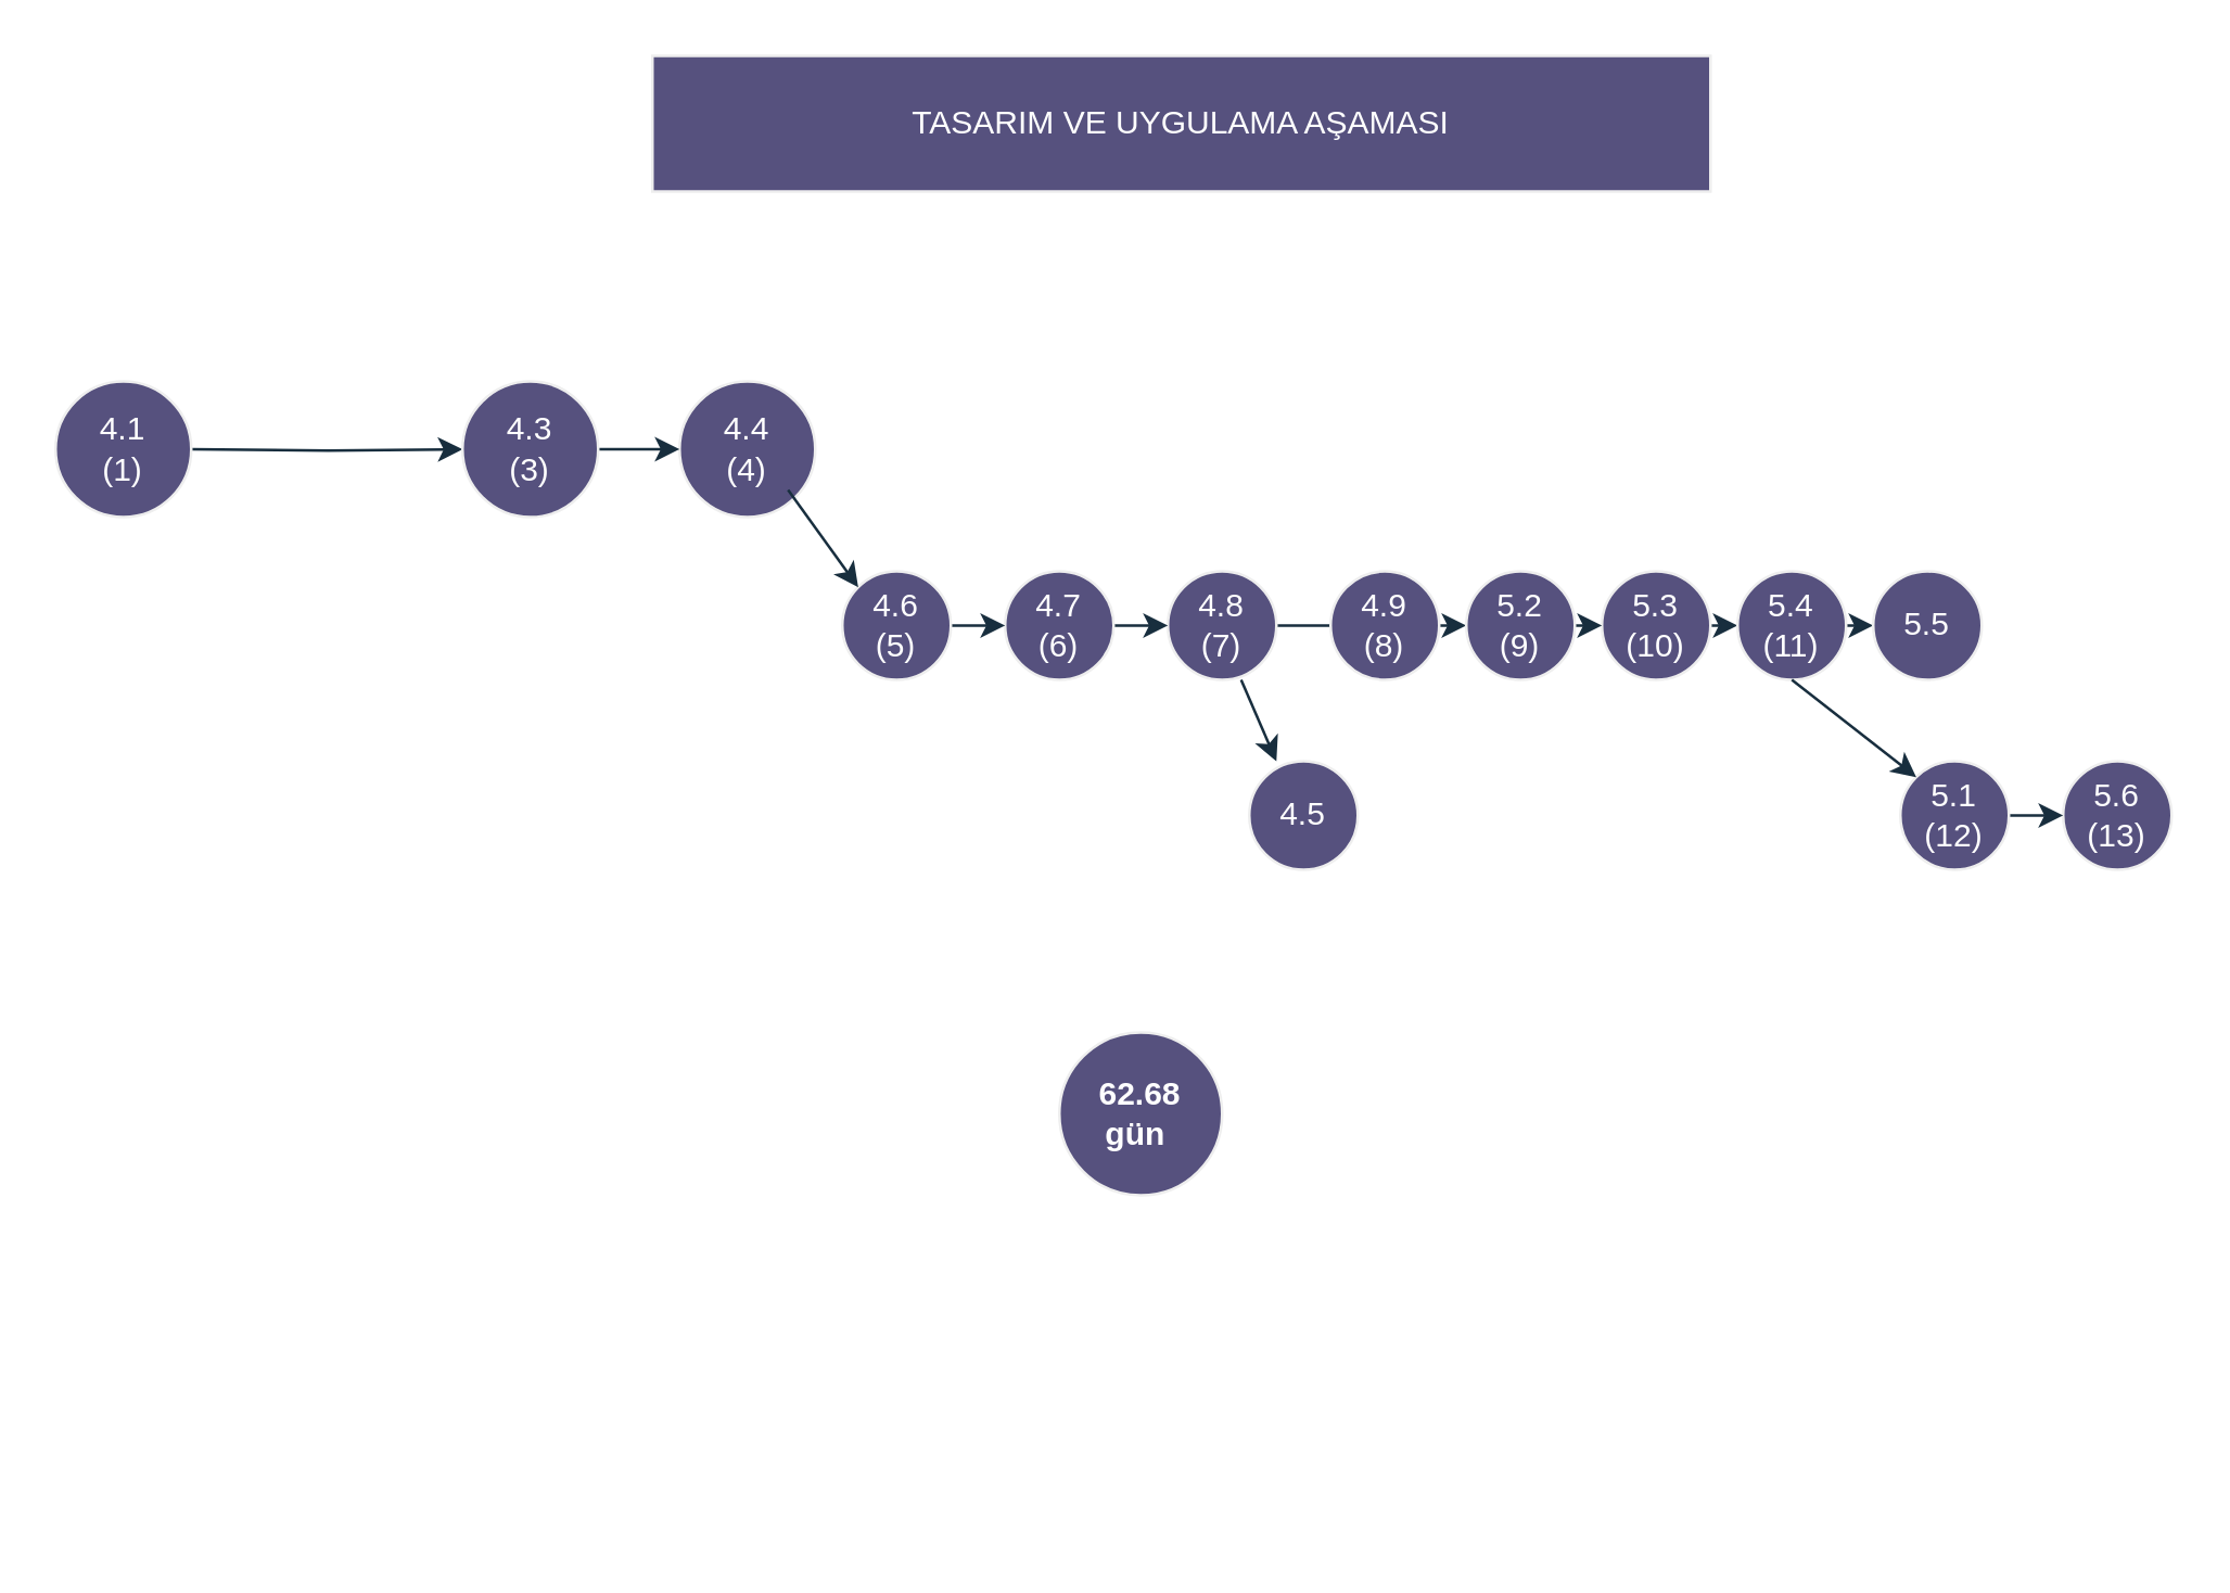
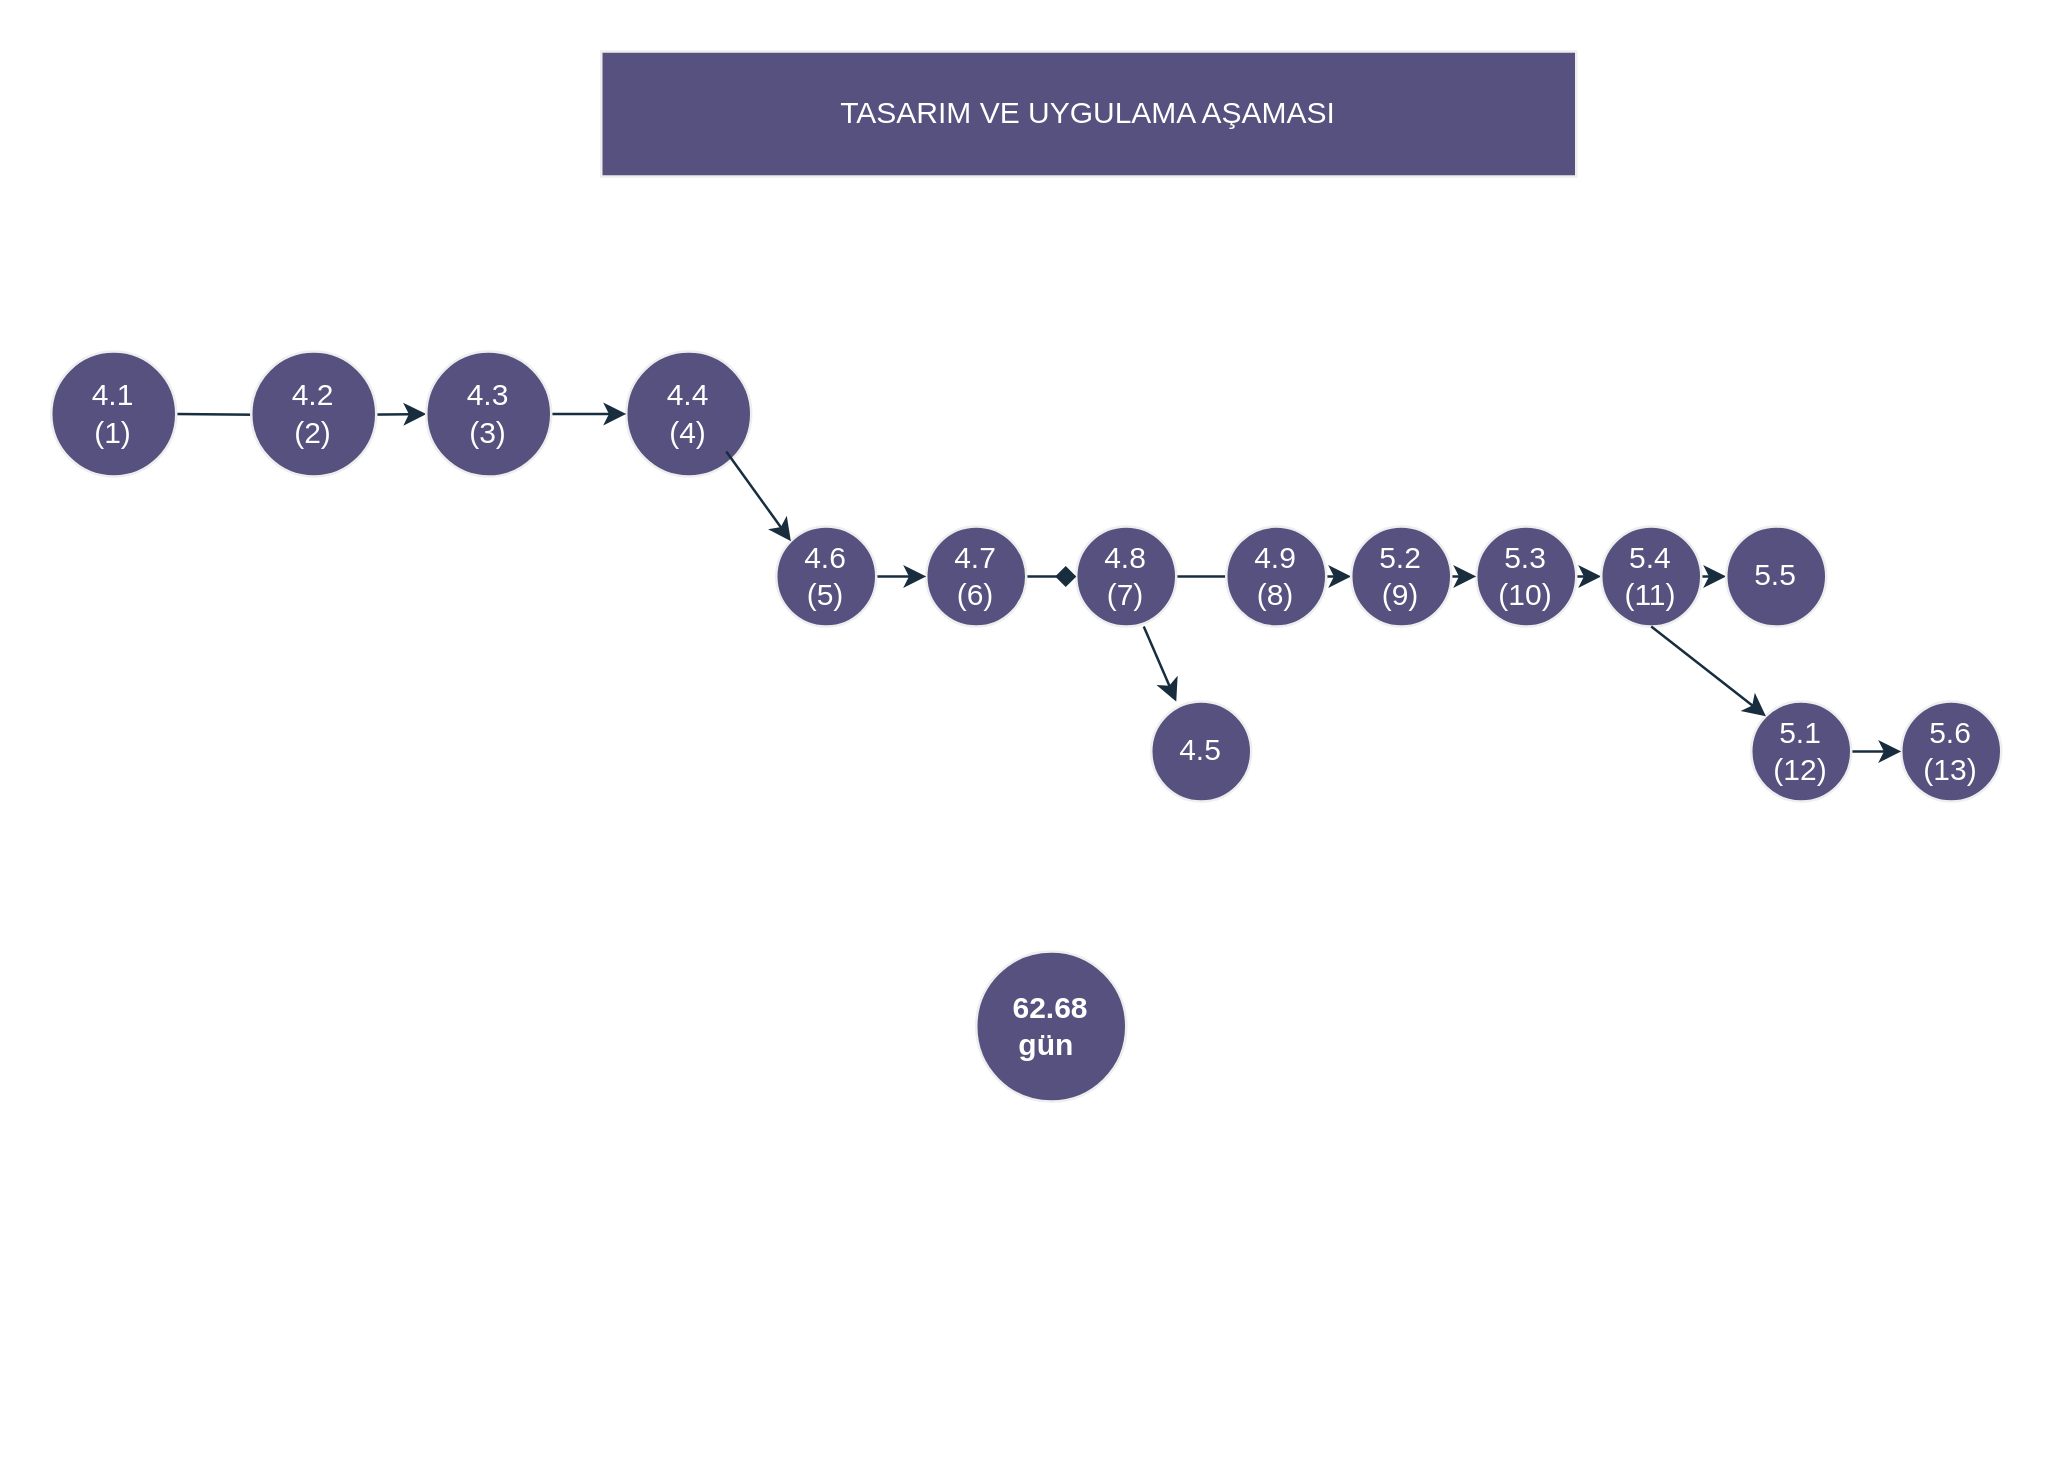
  <mxCell id="0" />
  <mxCell id="1" parent="0" />
  <mxCell id="2" value="" style="edgeStyle=orthogonalEdgeStyle;rounded=0;orthogonalLoop=1;jettySize=auto;html=1;labelBackgroundColor=none;strokeColor=#182E3E;fontColor=default;" parent="1" target="13" edge="1"><mxGeometry relative="1" as="geometry"><mxPoint x="70" y="165" as="sourcePoint" /></mxGeometry></mxCell>
  <mxCell id="3" value="4.1&lt;div&gt;(1)&lt;/div&gt;" style="ellipse;whiteSpace=wrap;html=1;aspect=fixed;labelBackgroundColor=none;fillColor=#56517E;strokeColor=#EEEEEE;fontColor=#FFFFFF;" parent="1" vertex="1"><mxGeometry x="20" y="140" width="50" height="50" as="geometry" /></mxCell>
  <mxCell id="4" style="edgeStyle=orthogonalEdgeStyle;rounded=0;orthogonalLoop=1;jettySize=auto;html=1;exitX=1;exitY=0.5;exitDx=0;exitDy=0;entryX=0;entryY=0.5;entryDx=0;entryDy=0;labelBackgroundColor=none;strokeColor=#182E3E;fontColor=default;endArrow=none;" parent="1" source="5" target="15" edge="1"><mxGeometry relative="1" as="geometry" /></mxCell>
  <mxCell id="5" value="4.8&lt;div&gt;(7)&lt;/div&gt;" style="ellipse;whiteSpace=wrap;html=1;aspect=fixed;labelBackgroundColor=none;fillColor=#56517E;strokeColor=#EEEEEE;fontColor=#FFFFFF;" parent="1" vertex="1"><mxGeometry x="430" y="210" width="40" height="40" as="geometry" /></mxCell>
- <mxCell id="6" style="edgeStyle=orthogonalEdgeStyle;rounded=0;orthogonalLoop=1;jettySize=auto;html=1;exitX=1;exitY=0.5;exitDx=0;exitDy=0;entryX=0;entryY=0.5;entryDx=0;entryDy=0;labelBackgroundColor=none;strokeColor=#182E3E;fontColor=default;" parent="1" source="7" target="5" edge="1"><mxGeometry relative="1" as="geometry" /></mxCell>
+ <mxCell id="6" style="edgeStyle=orthogonalEdgeStyle;rounded=0;orthogonalLoop=1;jettySize=auto;html=1;exitX=1;exitY=0.5;exitDx=0;exitDy=0;entryX=0;entryY=0.5;entryDx=0;entryDy=0;labelBackgroundColor=none;strokeColor=#182E3E;fontColor=default;endArrow=diamond;" parent="1" source="7" target="5" edge="1"><mxGeometry relative="1" as="geometry" /></mxCell>
  <mxCell id="7" value="4.7&lt;div&gt;(6)&lt;/div&gt;" style="ellipse;whiteSpace=wrap;html=1;aspect=fixed;labelBackgroundColor=none;fillColor=#56517E;strokeColor=#EEEEEE;fontColor=#FFFFFF;" parent="1" vertex="1"><mxGeometry x="370" y="210" width="40" height="40" as="geometry" /></mxCell>
  <mxCell id="8" style="edgeStyle=orthogonalEdgeStyle;rounded=0;orthogonalLoop=1;jettySize=auto;html=1;exitX=1;exitY=0.5;exitDx=0;exitDy=0;entryX=0;entryY=0.5;entryDx=0;entryDy=0;labelBackgroundColor=none;strokeColor=#182E3E;fontColor=default;" parent="1" source="9" target="7" edge="1"><mxGeometry relative="1" as="geometry" /></mxCell>
  <mxCell id="9" value="4.6&lt;div&gt;(5)&lt;/div&gt;" style="ellipse;whiteSpace=wrap;html=1;aspect=fixed;labelBackgroundColor=none;fillColor=#56517E;strokeColor=#EEEEEE;fontColor=#FFFFFF;" parent="1" vertex="1"><mxGeometry x="310" y="210" width="40" height="40" as="geometry" /></mxCell>
  <mxCell id="10" value="4.4&lt;div&gt;(4)&lt;/div&gt;" style="ellipse;whiteSpace=wrap;html=1;aspect=fixed;labelBackgroundColor=none;fillColor=#56517E;strokeColor=#EEEEEE;fontColor=#FFFFFF;" parent="1" vertex="1"><mxGeometry x="250" y="140" width="50" height="50" as="geometry" /></mxCell>
+ <mxCell id="11" value="4.2&lt;div&gt;(2)&lt;/div&gt;" style="ellipse;whiteSpace=wrap;html=1;aspect=fixed;labelBackgroundColor=none;fillColor=#56517E;strokeColor=#EEEEEE;fontColor=#FFFFFF;" parent="1" vertex="1"><mxGeometry x="100" y="140" width="50" height="50" as="geometry" /></mxCell>
  <mxCell id="12" value="" style="edgeStyle=orthogonalEdgeStyle;rounded=0;orthogonalLoop=1;jettySize=auto;html=1;labelBackgroundColor=none;strokeColor=#182E3E;fontColor=default;" parent="1" source="13" target="10" edge="1"><mxGeometry relative="1" as="geometry" /></mxCell>
  <mxCell id="13" value="4.3&lt;div&gt;(3)&lt;/div&gt;" style="ellipse;whiteSpace=wrap;html=1;aspect=fixed;labelBackgroundColor=none;fillColor=#56517E;strokeColor=#EEEEEE;fontColor=#FFFFFF;" parent="1" vertex="1"><mxGeometry x="170" y="140" width="50" height="50" as="geometry" /></mxCell>
  <mxCell id="14" style="edgeStyle=orthogonalEdgeStyle;rounded=0;orthogonalLoop=1;jettySize=auto;html=1;exitX=1;exitY=0.5;exitDx=0;exitDy=0;entryX=0;entryY=0.5;entryDx=0;entryDy=0;labelBackgroundColor=none;strokeColor=#182E3E;fontColor=default;" parent="1" source="15" target="22" edge="1"><mxGeometry relative="1" as="geometry" /></mxCell>
  <mxCell id="15" value="4.9&lt;div&gt;(8)&lt;/div&gt;" style="ellipse;whiteSpace=wrap;html=1;aspect=fixed;labelBackgroundColor=none;fillColor=#56517E;strokeColor=#EEEEEE;fontColor=#FFFFFF;" parent="1" vertex="1"><mxGeometry x="490" y="210" width="40" height="40" as="geometry" /></mxCell>
  <mxCell id="16" style="edgeStyle=orthogonalEdgeStyle;rounded=0;orthogonalLoop=1;jettySize=auto;html=1;exitX=1;exitY=0.5;exitDx=0;exitDy=0;entryX=0;entryY=0.5;entryDx=0;entryDy=0;labelBackgroundColor=none;strokeColor=#182E3E;fontColor=default;" parent="1" source="17" target="19" edge="1"><mxGeometry relative="1" as="geometry" /></mxCell>
  <mxCell id="17" value="5.3&lt;div&gt;(10)&lt;/div&gt;" style="ellipse;whiteSpace=wrap;html=1;aspect=fixed;labelBackgroundColor=none;fillColor=#56517E;strokeColor=#EEEEEE;fontColor=#FFFFFF;" parent="1" vertex="1"><mxGeometry x="590" y="210" width="40" height="40" as="geometry" /></mxCell>
  <mxCell id="18" style="edgeStyle=orthogonalEdgeStyle;rounded=0;orthogonalLoop=1;jettySize=auto;html=1;exitX=1;exitY=0.5;exitDx=0;exitDy=0;entryX=0;entryY=0.5;entryDx=0;entryDy=0;labelBackgroundColor=none;strokeColor=#182E3E;fontColor=default;" parent="1" source="19" target="20" edge="1"><mxGeometry relative="1" as="geometry" /></mxCell>
  <mxCell id="19" value="5.4&lt;div&gt;(11)&lt;/div&gt;" style="ellipse;whiteSpace=wrap;html=1;aspect=fixed;labelBackgroundColor=none;fillColor=#56517E;strokeColor=#EEEEEE;fontColor=#FFFFFF;" parent="1" vertex="1"><mxGeometry x="640" y="210" width="40" height="40" as="geometry" /></mxCell>
  <mxCell id="20" value="&lt;div&gt;&lt;br&gt;&lt;/div&gt;5.5&lt;div&gt;&lt;br&gt;&lt;/div&gt;" style="ellipse;whiteSpace=wrap;html=1;aspect=fixed;labelBackgroundColor=none;fillColor=#56517E;strokeColor=#EEEEEE;fontColor=#FFFFFF;" parent="1" vertex="1"><mxGeometry x="690" y="210" width="40" height="40" as="geometry" /></mxCell>
  <mxCell id="21" style="edgeStyle=orthogonalEdgeStyle;rounded=0;orthogonalLoop=1;jettySize=auto;html=1;exitX=1;exitY=0.5;exitDx=0;exitDy=0;entryX=0;entryY=0.5;entryDx=0;entryDy=0;labelBackgroundColor=none;strokeColor=#182E3E;fontColor=default;" parent="1" source="22" target="17" edge="1"><mxGeometry relative="1" as="geometry" /></mxCell>
  <mxCell id="22" value="5.2&lt;div&gt;(9)&lt;/div&gt;" style="ellipse;whiteSpace=wrap;html=1;aspect=fixed;labelBackgroundColor=none;fillColor=#56517E;strokeColor=#EEEEEE;fontColor=#FFFFFF;" parent="1" vertex="1"><mxGeometry x="540" y="210" width="40" height="40" as="geometry" /></mxCell>
  <mxCell id="23" value="4.5" style="ellipse;whiteSpace=wrap;html=1;aspect=fixed;labelBackgroundColor=none;fillColor=#56517E;strokeColor=#EEEEEE;fontColor=#FFFFFF;" parent="1" vertex="1"><mxGeometry x="460" y="280" width="40" height="40" as="geometry" /></mxCell>
  <mxCell id="24" value="5.6&lt;div&gt;(13)&lt;/div&gt;" style="ellipse;whiteSpace=wrap;html=1;aspect=fixed;labelBackgroundColor=none;fillColor=#56517E;strokeColor=#EEEEEE;fontColor=#FFFFFF;" parent="1" vertex="1"><mxGeometry x="760" y="280" width="40" height="40" as="geometry" /></mxCell>
  <mxCell id="25" style="edgeStyle=orthogonalEdgeStyle;rounded=0;orthogonalLoop=1;jettySize=auto;html=1;exitX=1;exitY=0.5;exitDx=0;exitDy=0;entryX=0;entryY=0.5;entryDx=0;entryDy=0;labelBackgroundColor=none;strokeColor=#182E3E;fontColor=default;" parent="1" source="26" target="24" edge="1"><mxGeometry relative="1" as="geometry" /></mxCell>
  <mxCell id="26" value="5.1&lt;div&gt;(12)&lt;/div&gt;" style="ellipse;whiteSpace=wrap;html=1;aspect=fixed;labelBackgroundColor=none;fillColor=#56517E;strokeColor=#EEEEEE;fontColor=#FFFFFF;" parent="1" vertex="1"><mxGeometry x="700" y="280" width="40" height="40" as="geometry" /></mxCell>
  <mxCell id="27" value="TASARIM VE UYGULAMA AŞAMASI" style="rounded=0;whiteSpace=wrap;html=1;labelBackgroundColor=none;fillColor=#56517E;strokeColor=#EEEEEE;fontColor=#FFFFFF;" parent="1" vertex="1"><mxGeometry x="240" y="20" width="390" height="50" as="geometry" /></mxCell>
  <mxCell id="28" value="" style="endArrow=classic;html=1;rounded=0;entryX=0;entryY=0;entryDx=0;entryDy=0;labelBackgroundColor=none;strokeColor=#182E3E;fontColor=default;" parent="1" target="9" edge="1"><mxGeometry width="50" height="50" relative="1" as="geometry"><mxPoint x="290" y="180" as="sourcePoint" /><mxPoint x="480" y="290" as="targetPoint" /></mxGeometry></mxCell>
  <mxCell id="29" value="" style="endArrow=classic;html=1;rounded=0;entryX=0;entryY=0;entryDx=0;entryDy=0;labelBackgroundColor=none;strokeColor=#182E3E;fontColor=default;" parent="1" target="26" edge="1"><mxGeometry width="50" height="50" relative="1" as="geometry"><mxPoint x="660" y="250" as="sourcePoint" /><mxPoint x="710" y="200" as="targetPoint" /></mxGeometry></mxCell>
  <mxCell id="30" value="" style="endArrow=classic;html=1;rounded=0;entryX=0.25;entryY=0;entryDx=0;entryDy=0;entryPerimeter=0;labelBackgroundColor=none;strokeColor=#182E3E;fontColor=default;" parent="1" target="23" edge="1"><mxGeometry width="50" height="50" relative="1" as="geometry"><mxPoint x="457" y="250" as="sourcePoint" /><mxPoint x="503" y="286" as="targetPoint" /></mxGeometry></mxCell>
  <mxCell id="31" value="&lt;span style=&quot;font-size: 15px;&quot;&gt;İREM ÖZENSEL&lt;/span&gt;&lt;div&gt;&lt;span style=&quot;font-size: 15px;&quot;&gt;B221306052&lt;/span&gt;&lt;/div&gt;&lt;div&gt;&lt;span style=&quot;font-size: 15px;&quot;&gt;&lt;br&gt;&lt;/span&gt;&lt;/div&gt;" style="text;html=1;align=center;verticalAlign=middle;resizable=0;points=[];autosize=1;strokeColor=none;fillColor=none;fontColor=#FFFFFF;fontStyle=1" parent="1" vertex="1"><mxGeometry x="645" y="495" width="140" height="70" as="geometry" /></mxCell>
  <mxCell id="32" value="62.68&lt;div&gt;gün&amp;nbsp;&lt;/div&gt;" style="ellipse;whiteSpace=wrap;html=1;strokeColor=#EEEEEE;fontColor=#FFFFFF;fillColor=#56517E;fontStyle=1" parent="1" vertex="1"><mxGeometry x="390" y="380" width="60" height="60" as="geometry" /></mxCell>
